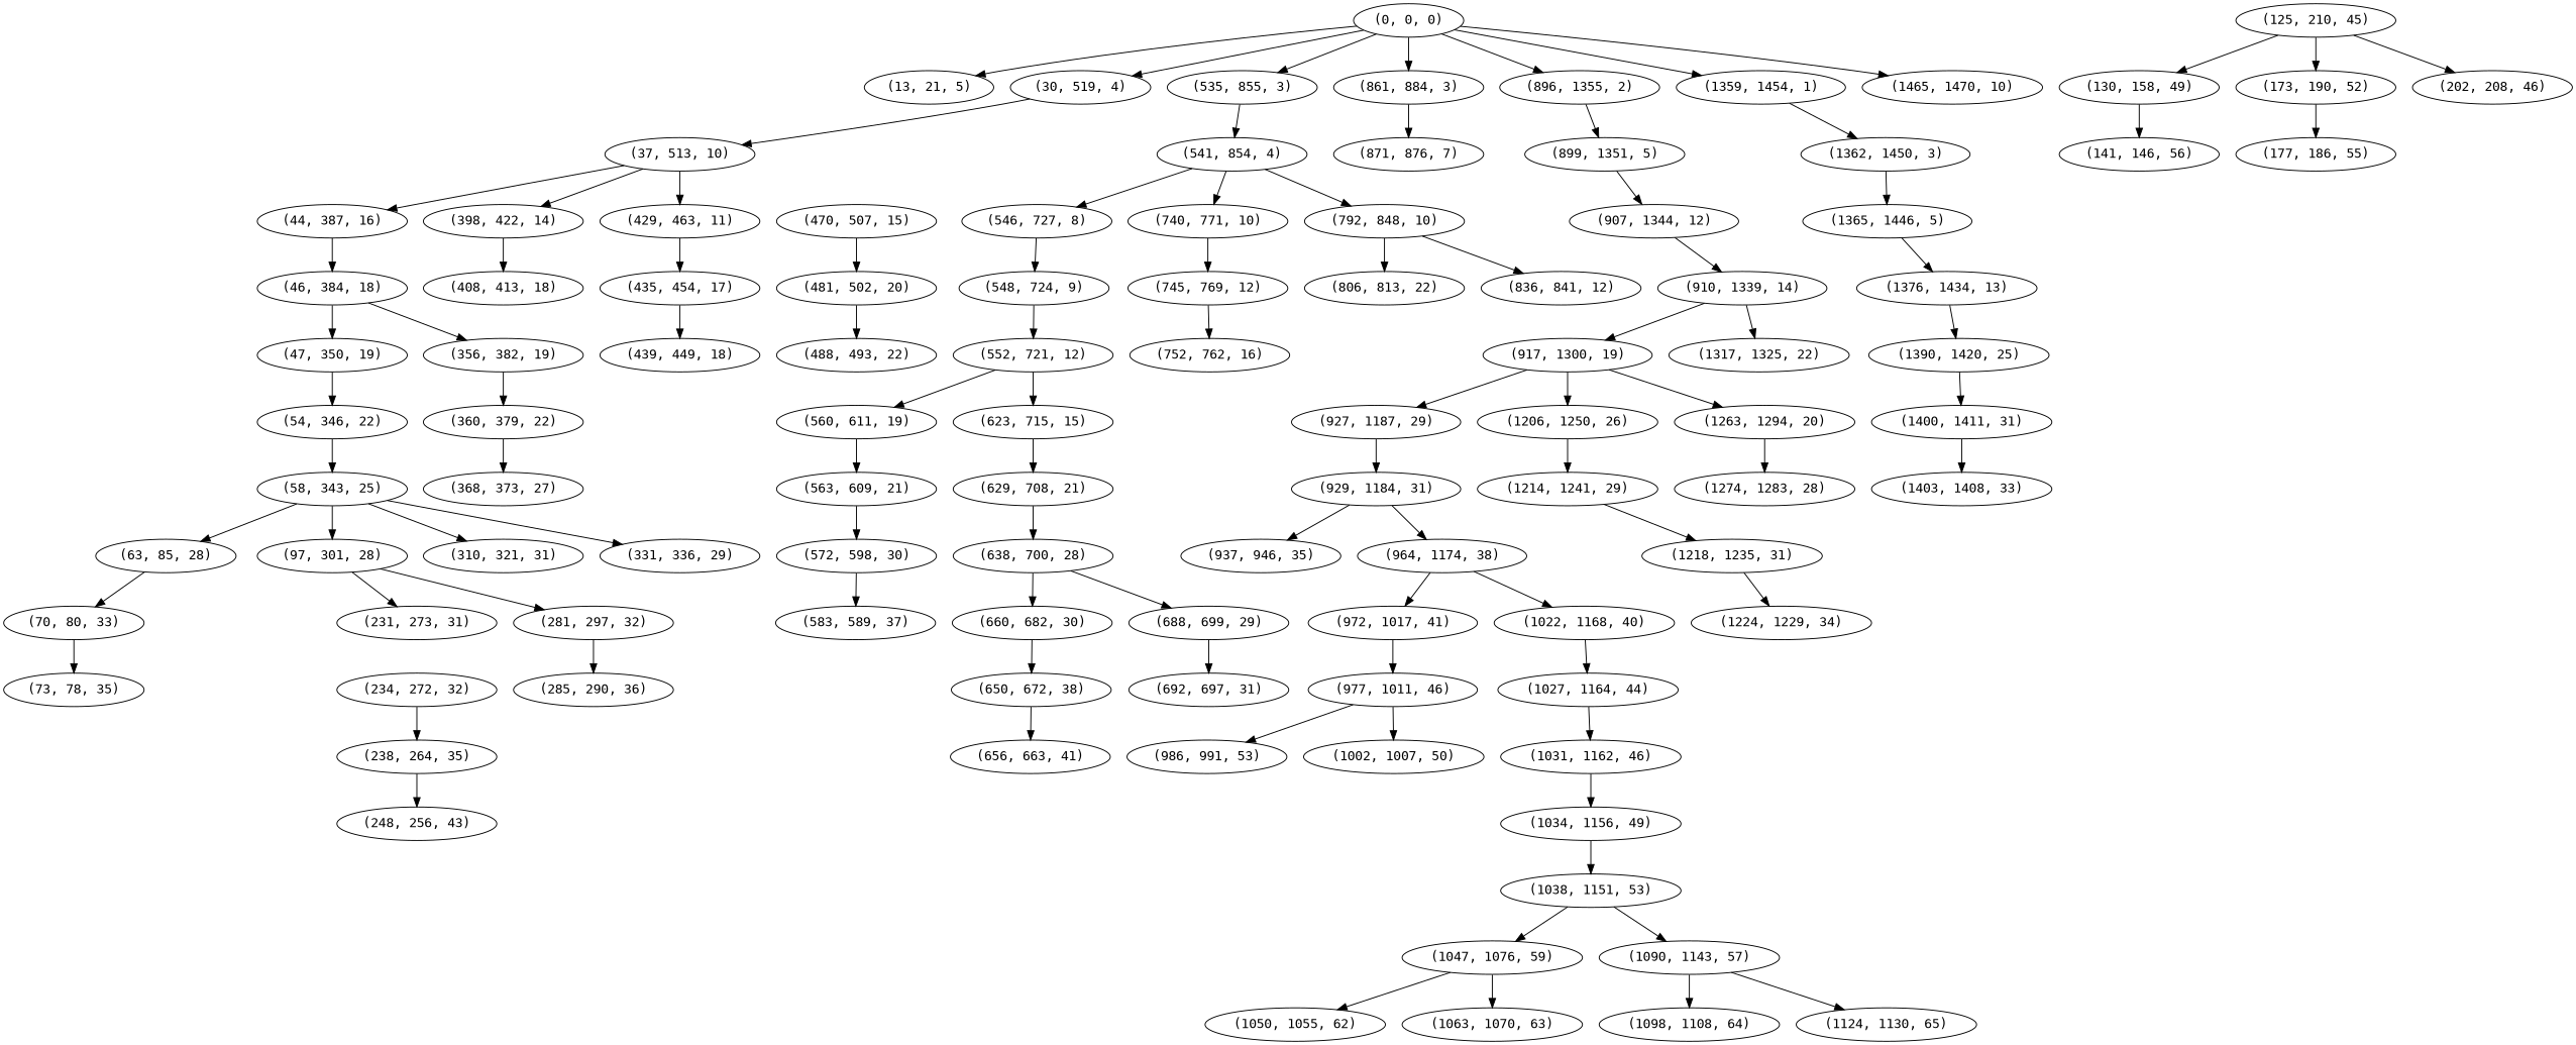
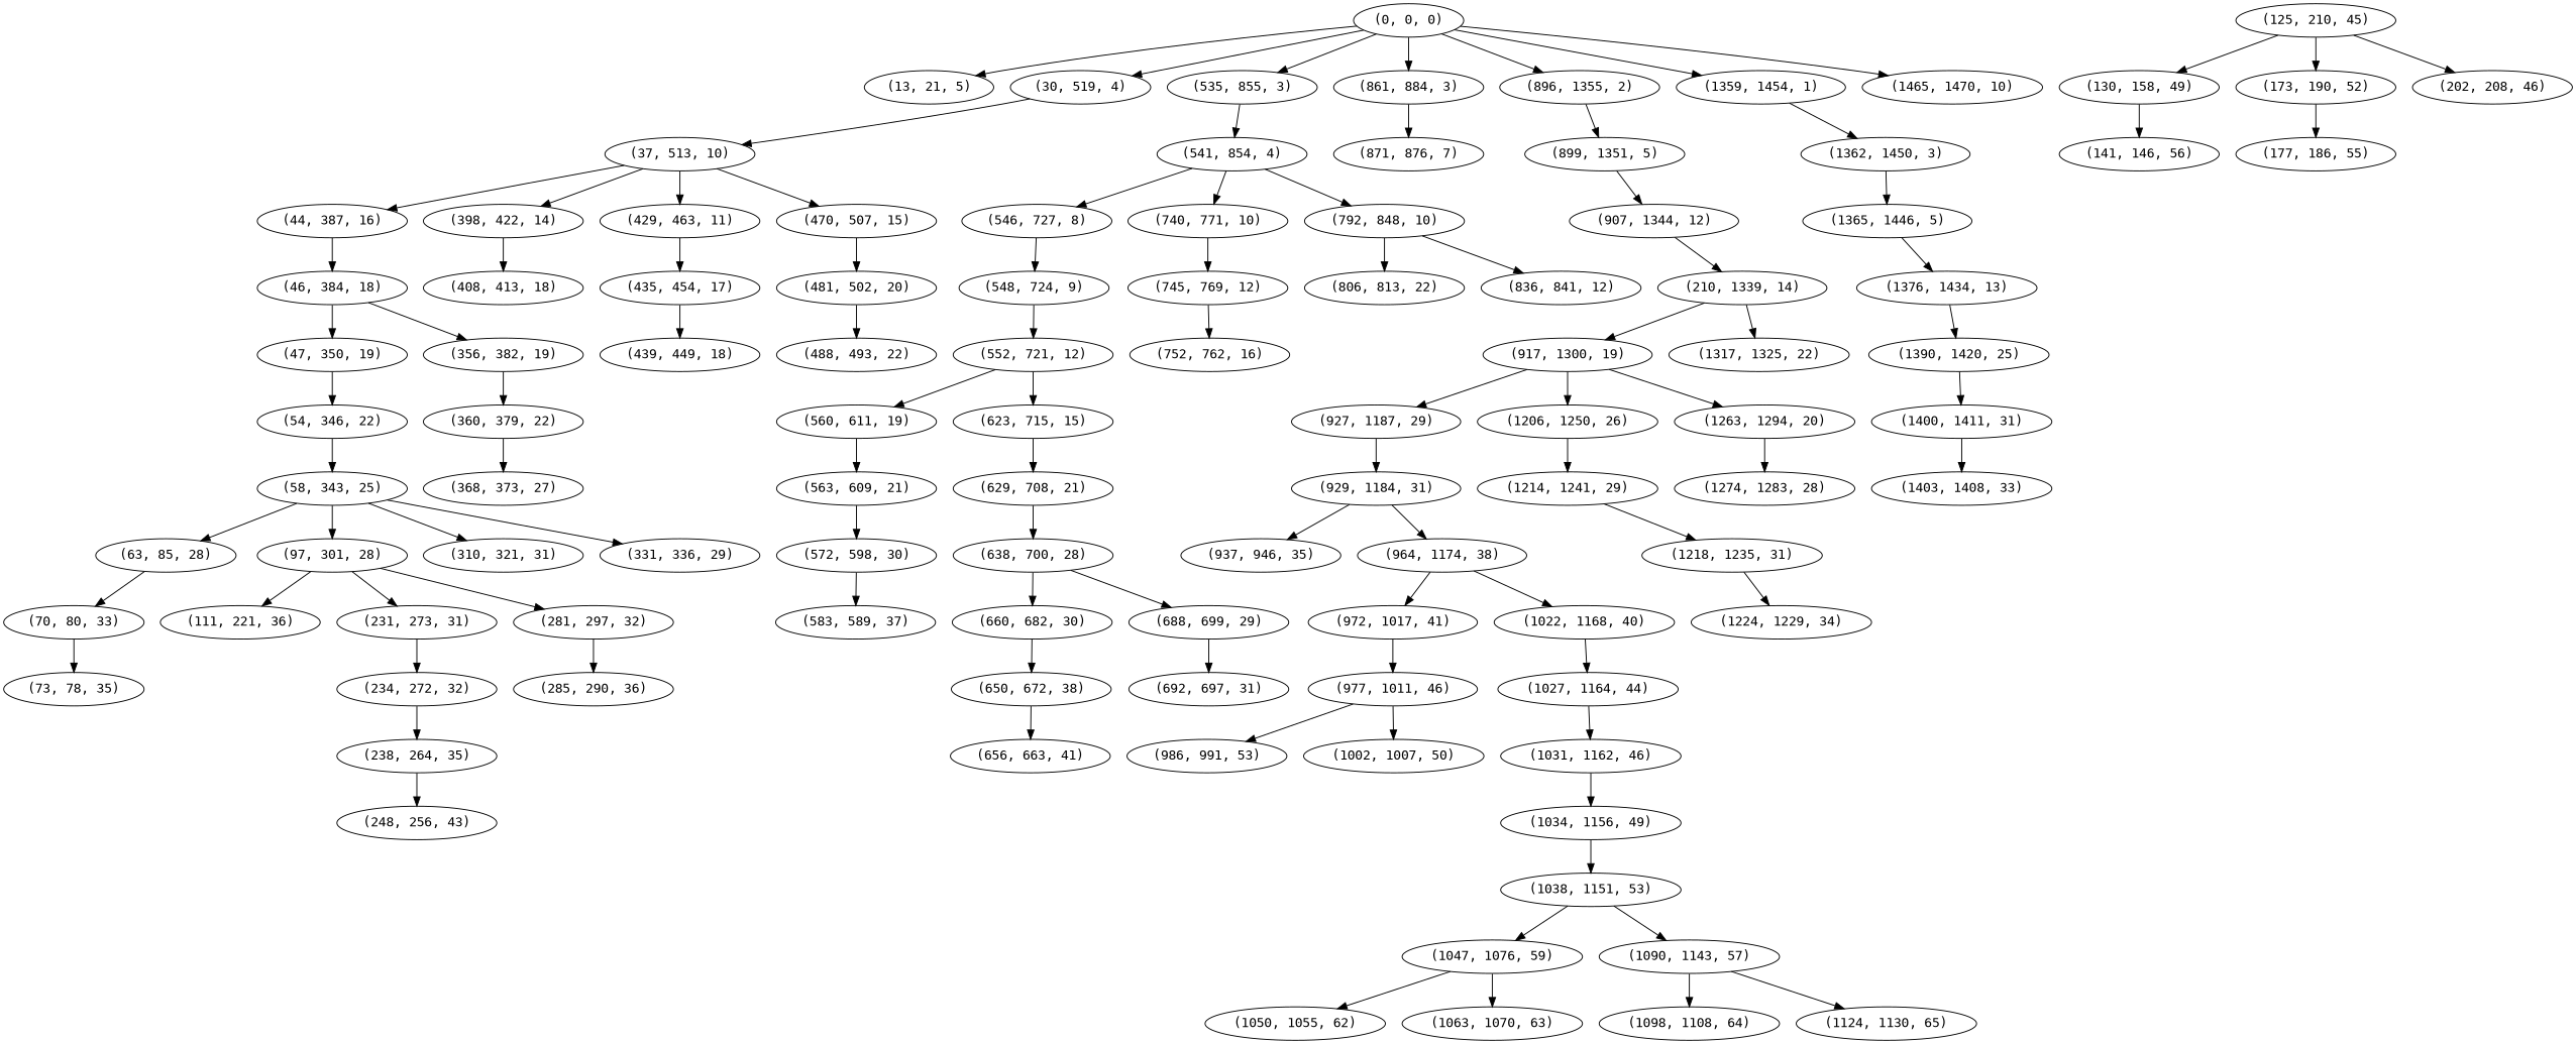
  digraph {
    fontname="DejaVu Sans Mono"
    node [fontname="DejaVu Sans Mono"]
    edge [fontname="DejaVu Sans Mono"]
    "(0, 0, 0)"
    "(13, 21, 5)"
    "(30, 519, 4)"
    "(535, 855, 3)"
    "(861, 884, 3)"
    "(896, 1355, 2)"
    "(1359, 1454, 1)"
    "(1465, 1470, 10)"
    "(37, 513, 10)"
    "(541, 854, 4)"
    "(871, 876, 7)"
    "(899, 1351, 5)"
    "(1362, 1450, 3)"
    "(44, 387, 16)"
    "(398, 422, 14)"
    "(429, 463, 11)"
    "(470, 507, 15)"
    "(46, 384, 18)"
    "(408, 413, 18)"
    "(435, 454, 17)"
    "(481, 502, 20)"
    "(47, 350, 19)"
    "(356, 382, 19)"
    "(54, 346, 22)"
    "(360, 379, 22)"
    "(58, 343, 25)"
    "(63, 85, 28)"
    "(97, 301, 28)"
    "(310, 321, 31)"
    "(331, 336, 29)"
    "(70, 80, 33)"
+   "(111, 221, 36)"
    "(231, 273, 31)"
    "(281, 297, 32)"
    "(73, 78, 35)"
    "(234, 272, 32)"
    "(285, 290, 36)"
    "(125, 210, 45)"
    "(130, 158, 49)"
    "(173, 190, 52)"
    "(202, 208, 46)"
    "(141, 146, 56)"
    "(177, 186, 55)"
    "(238, 264, 35)"
    "(248, 256, 43)"
    "(368, 373, 27)"
    "(439, 449, 18)"
    "(488, 493, 22)"
    "(546, 727, 8)"
    "(740, 771, 10)"
    "(792, 848, 10)"
    "(548, 724, 9)"
    "(745, 769, 12)"
    "(806, 813, 22)"
    "(836, 841, 12)"
    "(552, 721, 12)"
    "(560, 611, 19)"
    "(623, 715, 15)"
    "(563, 609, 21)"
    "(629, 708, 21)"
    "(572, 598, 30)"
    "(583, 589, 37)"
    "(638, 700, 28)"
    n64 [label="(660, 682, 30)"]
    "(688, 699, 29)"
    "(650, 672, 38)"
    "(692, 697, 31)"
    "(656, 663, 41)"
    "(752, 762, 16)"
    "(907, 1344, 12)"
-   "(910, 1339, 14)"
+   "(910, 1339, 14)" [label="(210, 1339, 14)"]
    "(917, 1300, 19)"
    "(1317, 1325, 22)"
    "(927, 1187, 29)"
    "(1206, 1250, 26)"
    "(1263, 1294, 20)"
    "(929, 1184, 31)"
    "(1214, 1241, 29)"
    "(1274, 1283, 28)"
    "(937, 946, 35)"
    "(964, 1174, 38)"
    "(972, 1017, 41)"
    "(1022, 1168, 40)"
    "(977, 1011, 46)"
    "(1027, 1164, 44)"
    "(986, 991, 53)"
    "(1002, 1007, 50)"
    "(1031, 1162, 46)"
    "(1034, 1156, 49)"
    "(1038, 1151, 53)"
    "(1047, 1076, 59)"
    "(1090, 1143, 57)"
    "(1050, 1055, 62)"
    "(1063, 1070, 63)"
    "(1098, 1108, 64)"
    "(1124, 1130, 65)"
    "(1218, 1235, 31)"
    "(1224, 1229, 34)"
    "(1365, 1446, 5)"
    "(1376, 1434, 13)"
    "(1390, 1420, 25)"
    "(1400, 1411, 31)"
    "(1403, 1408, 33)"
    "(0, 0, 0)" -> "(13, 21, 5)"
    "(0, 0, 0)" -> "(30, 519, 4)"
    "(0, 0, 0)" -> "(535, 855, 3)"
    "(0, 0, 0)" -> "(861, 884, 3)"
    "(0, 0, 0)" -> "(896, 1355, 2)"
    "(0, 0, 0)" -> "(1359, 1454, 1)"
    "(0, 0, 0)" -> "(1465, 1470, 10)"
    "(30, 519, 4)" -> "(37, 513, 10)"
    "(535, 855, 3)" -> "(541, 854, 4)"
    "(861, 884, 3)" -> "(871, 876, 7)"
    "(896, 1355, 2)" -> "(899, 1351, 5)"
    "(1359, 1454, 1)" -> "(1362, 1450, 3)"
    "(37, 513, 10)" -> "(44, 387, 16)"
    "(37, 513, 10)" -> "(398, 422, 14)"
    "(37, 513, 10)" -> "(429, 463, 11)"
+   "(37, 513, 10)" -> "(470, 507, 15)"
    "(541, 854, 4)" -> "(546, 727, 8)"
    "(541, 854, 4)" -> "(740, 771, 10)"
    "(541, 854, 4)" -> "(792, 848, 10)"
    "(899, 1351, 5)" -> "(907, 1344, 12)"
    "(1362, 1450, 3)" -> "(1365, 1446, 5)"
    "(44, 387, 16)" -> "(46, 384, 18)"
    "(398, 422, 14)" -> "(408, 413, 18)"
    "(429, 463, 11)" -> "(435, 454, 17)"
    "(470, 507, 15)" -> "(481, 502, 20)"
    "(46, 384, 18)" -> "(47, 350, 19)"
    "(46, 384, 18)" -> "(356, 382, 19)"
    "(435, 454, 17)" -> "(439, 449, 18)"
    "(481, 502, 20)" -> "(488, 493, 22)"
    "(47, 350, 19)" -> "(54, 346, 22)"
    "(356, 382, 19)" -> "(360, 379, 22)"
    "(54, 346, 22)" -> "(58, 343, 25)"
    "(360, 379, 22)" -> "(368, 373, 27)"
    "(58, 343, 25)" -> "(63, 85, 28)"
    "(58, 343, 25)" -> "(97, 301, 28)"
    "(58, 343, 25)" -> "(310, 321, 31)"
    "(58, 343, 25)" -> "(331, 336, 29)"
    "(63, 85, 28)" -> "(70, 80, 33)"
+   "(97, 301, 28)" -> "(111, 221, 36)"
    "(97, 301, 28)" -> "(231, 273, 31)"
    "(97, 301, 28)" -> "(281, 297, 32)"
    "(70, 80, 33)" -> "(73, 78, 35)"
+   "(231, 273, 31)" -> "(234, 272, 32)"
    "(281, 297, 32)" -> "(285, 290, 36)"
    "(234, 272, 32)" -> "(238, 264, 35)"
    "(125, 210, 45)" -> "(130, 158, 49)"
    "(125, 210, 45)" -> "(173, 190, 52)"
    "(125, 210, 45)" -> "(202, 208, 46)"
    "(130, 158, 49)" -> "(141, 146, 56)"
    "(173, 190, 52)" -> "(177, 186, 55)"
    "(238, 264, 35)" -> "(248, 256, 43)"
    "(546, 727, 8)" -> "(548, 724, 9)"
    "(740, 771, 10)" -> "(745, 769, 12)"
    "(792, 848, 10)" -> "(806, 813, 22)"
    "(792, 848, 10)" -> "(836, 841, 12)"
    "(548, 724, 9)" -> "(552, 721, 12)"
    "(745, 769, 12)" -> "(752, 762, 16)"
    "(552, 721, 12)" -> "(560, 611, 19)"
    "(552, 721, 12)" -> "(623, 715, 15)"
    "(560, 611, 19)" -> "(563, 609, 21)"
    "(623, 715, 15)" -> "(629, 708, 21)"
    "(563, 609, 21)" -> "(572, 598, 30)"
    "(629, 708, 21)" -> "(638, 700, 28)"
    "(572, 598, 30)" -> "(583, 589, 37)"
    "(638, 700, 28)" -> n64
    "(638, 700, 28)" -> "(688, 699, 29)"
    n64 -> "(650, 672, 38)"
    "(688, 699, 29)" -> "(692, 697, 31)"
    "(650, 672, 38)" -> "(656, 663, 41)"
    "(907, 1344, 12)" -> "(910, 1339, 14)"
    "(910, 1339, 14)" -> "(917, 1300, 19)"
    "(910, 1339, 14)" -> "(1317, 1325, 22)"
    "(917, 1300, 19)" -> "(927, 1187, 29)"
    "(917, 1300, 19)" -> "(1206, 1250, 26)"
    "(917, 1300, 19)" -> "(1263, 1294, 20)"
    "(927, 1187, 29)" -> "(929, 1184, 31)"
    "(1206, 1250, 26)" -> "(1214, 1241, 29)"
    "(1263, 1294, 20)" -> "(1274, 1283, 28)"
    "(929, 1184, 31)" -> "(937, 946, 35)"
    "(929, 1184, 31)" -> "(964, 1174, 38)"
    "(1214, 1241, 29)" -> "(1218, 1235, 31)"
    "(964, 1174, 38)" -> "(972, 1017, 41)"
    "(964, 1174, 38)" -> "(1022, 1168, 40)"
    "(972, 1017, 41)" -> "(977, 1011, 46)"
    "(1022, 1168, 40)" -> "(1027, 1164, 44)"
    "(977, 1011, 46)" -> "(986, 991, 53)"
    "(977, 1011, 46)" -> "(1002, 1007, 50)"
    "(1027, 1164, 44)" -> "(1031, 1162, 46)"
    "(1031, 1162, 46)" -> "(1034, 1156, 49)"
    "(1034, 1156, 49)" -> "(1038, 1151, 53)"
    "(1038, 1151, 53)" -> "(1047, 1076, 59)"
    "(1038, 1151, 53)" -> "(1090, 1143, 57)"
    "(1047, 1076, 59)" -> "(1050, 1055, 62)"
    "(1047, 1076, 59)" -> "(1063, 1070, 63)"
    "(1090, 1143, 57)" -> "(1098, 1108, 64)"
    "(1090, 1143, 57)" -> "(1124, 1130, 65)"
    "(1218, 1235, 31)" -> "(1224, 1229, 34)"
    "(1365, 1446, 5)" -> "(1376, 1434, 13)"
    "(1376, 1434, 13)" -> "(1390, 1420, 25)"
    "(1390, 1420, 25)" -> "(1400, 1411, 31)"
    "(1400, 1411, 31)" -> "(1403, 1408, 33)"
  }
